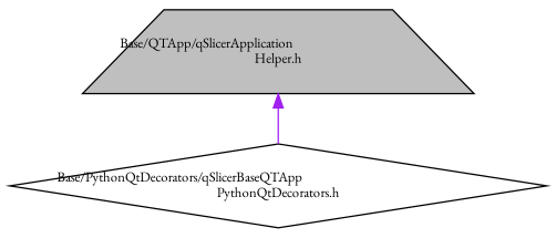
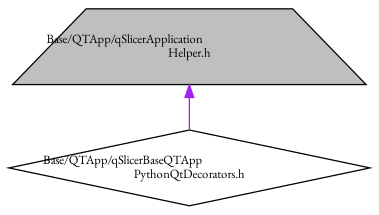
  digraph {
    fontname="EB Garamond"
    node [color=black fontname="EB Garamond" fontsize=10]
    n1 [fillcolor=grey75 fontcolor=black height=0.2 label="Base/QTApp/qSlicerApplication\lHelper.h" shape=trapezium style=filled width=0.4]
-   n2 [height=0.2 label="Base/PythonQtDecorators/qSlicerBaseQTApp\lPythonQtDecorators.h" shape=diamond width=0.4]
+   n2 [height=0.2 label="Base/QTApp/qSlicerBaseQTApp\lPythonQtDecorators.h" shape=diamond width=0.4]
    n1 -> n2 [color=purple dir=back fontname="EB Garamond" fontsize=10 labelfontname=Helvetica labelfontsize=10 style=solid]
  }
